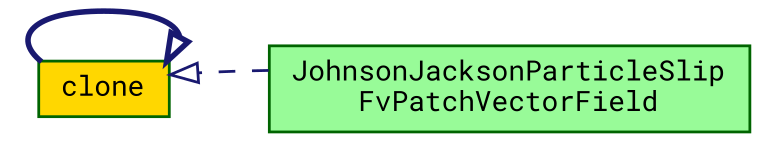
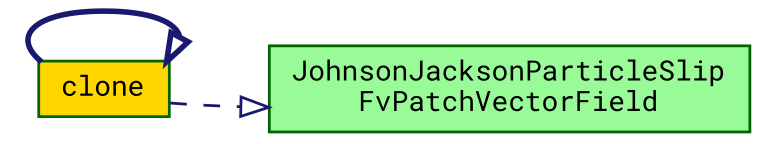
  digraph {
    rankdir=LR
    fontname="Roboto Mono"
    node [color=darkgreen fontname="Roboto Mono" fontsize=10 shape=record style=filled]
    edge [color=midnightblue fontname="Roboto Mono" fontsize=10 labelfontname=Helvetica labelfontsize=10 arrowhead=onormal]
    n1 [fillcolor=gold fontcolor=black height=0.2 label=clone width=0.4]
    n2 [height=0.2 label="JohnsonJacksonParticleSlip\lFvPatchVectorField" width=0.4 fillcolor=palegreen]
    n1 -> n1 [style=bold]
-   n2 -> n1 [style=dashed]
+   n1 -> n2 [style=dashed]
  }
